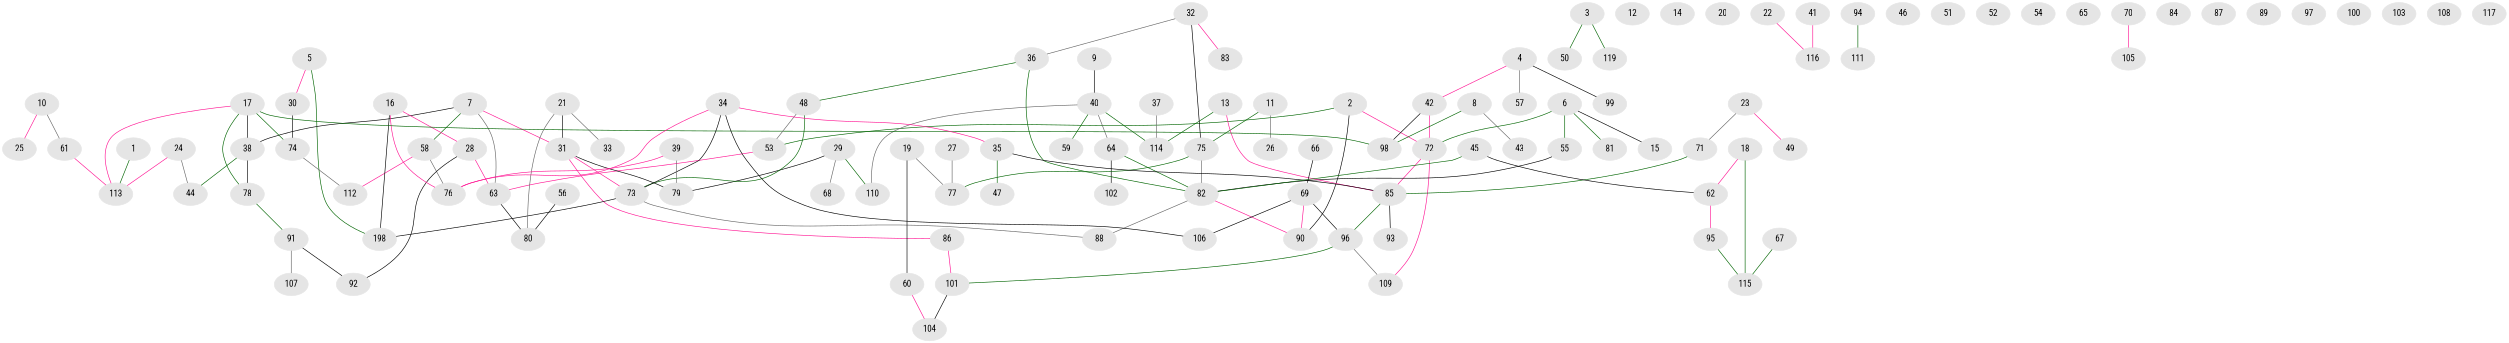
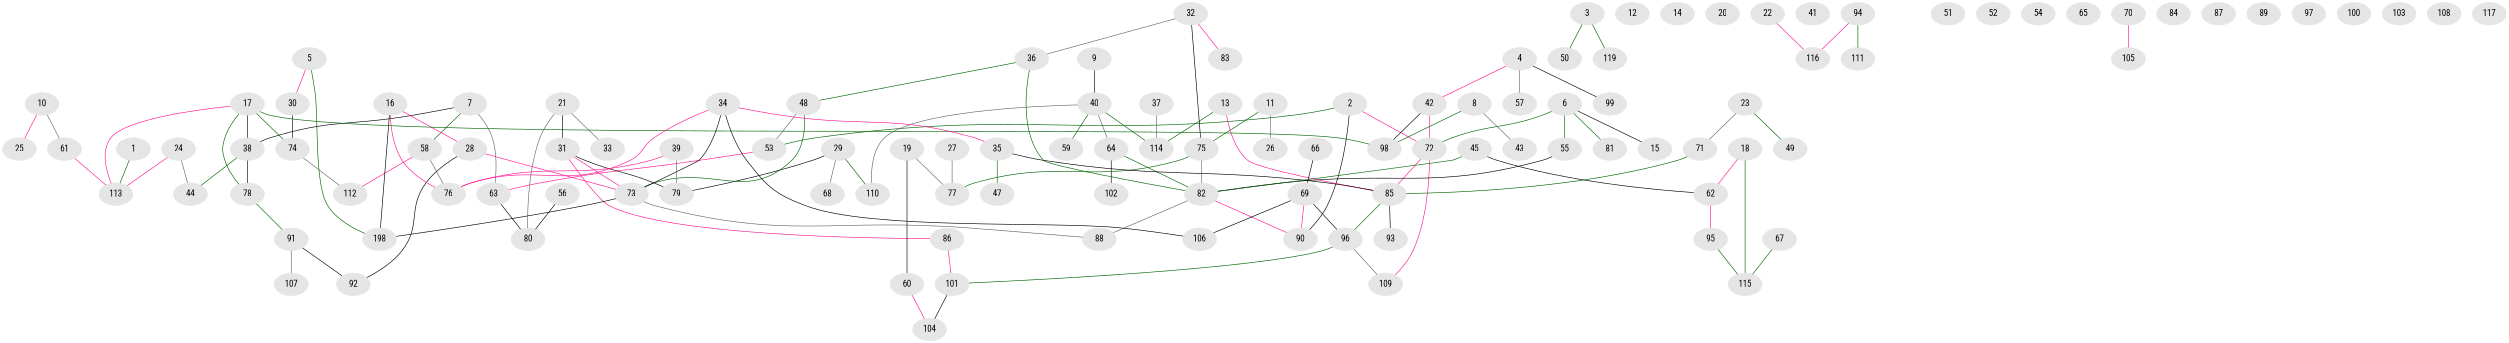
  graph {
    fontname="Roboto Condensed"
    node [color=gray90 fontname="Roboto Condensed" style=filled]
    edge [color=darkgreen fontname="Roboto Condensed"]
    1
    113
    2
    53
    72
    90
    63
    85
    109
    3
    50
    119
    4
    42
    57
    99
    98
    5
    30
    n20 [label=198]
    74
    6
    15
    55
    81
    82
    7
    31
    38
    58
    28
    73
    92
    79
    86
    78
    44
    80
    8
    43
    9
    40
    114
    110
    59
    64
    10
    25
    61
    11
    26
    75
    77
    12
    13
    96
    93
    14
    16
    76
    17
    112
    91
    18
    62
    115
    95
    19
    60
    104
    20
    21
    33
    22
    116
    23
    49
    71
    24
    27
    88
    29
    68
    101
    32
    36
    83
    48
    34
    35
    106
    47
    37
    39
    102
    41
    45
-   46
    51
    52
    54
    56
    65
    66
    69
    67
    70
    105
    107
    84
    87
    89
    94
    111
    97
    100
    103
    108
    117
    1 -- 113
    2 -- 53
    2 -- 72 [color=deeppink]
    2 -- 90 [color=black]
    53 -- 63 [color=deeppink]
    72 -- 85 [color=deeppink]
    72 -- 109 [color=deeppink]
    63 -- 80 [color=black]
    85 -- 96
    85 -- 93 [color=black]
    3 -- 50
    3 -- 119
    4 -- 42 [color=deeppink]
    4 -- 57 [color=gray40]
    4 -- 99 [color=black]
    42 -- 72 [color=deeppink]
    42 -- 98 [color=black]
    5 -- 30 [color=deeppink]
    5 -- n20
    30 -- 74 [color=black]
    74 -- 112 [color=gray40]
    6 -- 72
    6 -- 15 [color=black]
    6 -- 55
    6 -- 81
    55 -- 82 [color=black]
    82 -- 90 [color=deeppink]
    82 -- 88 [color=gray40]
    7 -- 63 [color=gray40]
-   7 -- 31 [color=deeppink]
    7 -- 38 [color=black]
    7 -- 58
    31 -- 73 [color=deeppink]
    31 -- 79 [color=black]
    31 -- 86 [color=deeppink]
    38 -- 78 [color=black]
    38 -- 44
    58 -- 76 [color=gray40]
    58 -- 112 [color=deeppink]
-   28 -- 63 [color=deeppink]
+   28 -- 73 [color=deeppink]
    28 -- 92 [color=black]
    73 -- n20 [color=black]
    73 -- 88 [color=gray40]
    86 -- 101 [color=deeppink]
    78 -- 91
    8 -- 98
    8 -- 43 [color=gray40]
    9 -- 40 [color=black]
    40 -- 114
    40 -- 110 [color=gray40]
    40 -- 59
    40 -- 64 [color=gray40]
    64 -- 82
    64 -- 102 [color=black]
    10 -- 25 [color=deeppink]
    10 -- 61 [color=gray40]
    61 -- 113 [color=deeppink]
    11 -- 26 [color=gray40]
    11 -- 75
    75 -- 82 [color=gray40]
    75 -- 77
    13 -- 85 [color=deeppink]
    13 -- 114
    96 -- 109 [color=gray40]
    96 -- 101
    16 -- n20 [color=black]
    16 -- 28 [color=deeppink]
    16 -- 76 [color=deeppink]
    17 -- 113 [color=deeppink]
    17 -- 98
    17 -- 74
    17 -- 38 [color=black]
    17 -- 78
    91 -- 92 [color=black]
    91 -- 107 [color=gray40]
    18 -- 62 [color=deeppink]
    18 -- 115
    62 -- 95 [color=deeppink]
    95 -- 115
    19 -- 77 [color=gray40]
    19 -- 60 [color=black]
    60 -- 104 [color=deeppink]
    21 -- 31 [color=black]
    21 -- 80 [color=gray40]
    21 -- 33 [color=gray40]
    22 -- 116 [color=deeppink]
-   23 -- 49 [color=deeppink]
+   23 -- 49
    23 -- 71 [color=gray40]
    71 -- 85
    24 -- 113 [color=deeppink]
    24 -- 44 [color=gray40]
    27 -- 77 [color=gray40]
    29 -- 79 [color=black]
    29 -- 110
    29 -- 68 [color=gray40]
    101 -- 104 [color=black]
    32 -- 75 [color=black]
    32 -- 36 [color=gray40]
    32 -- 83 [color=deeppink]
    36 -- 82
    36 -- 48
    48 -- 53 [color=gray40]
    48 -- 73
    34 -- 73 [color=black]
    34 -- 76 [color=deeppink]
    34 -- 35 [color=deeppink]
    34 -- 106 [color=black]
    35 -- 85 [color=black]
    35 -- 47
    37 -- 114 [color=gray40]
    39 -- 79 [color=gray40]
    39 -- 76 [color=deeppink]
    45 -- 82
    45 -- 62 [color=black]
    56 -- 80 [color=black]
    66 -- 69 [color=black]
    69 -- 90 [color=deeppink]
    69 -- 96 [color=black]
    69 -- 106 [color=black]
    67 -- 115
    70 -- 105 [color=deeppink]
-   41 -- 116 [color=deeppink]
+   94 -- 116 [color=deeppink]
    94 -- 111
  }
